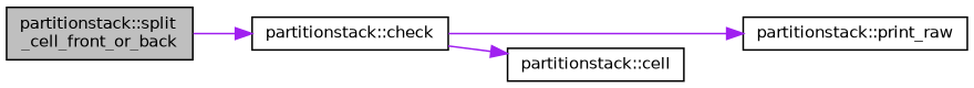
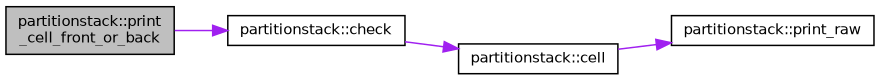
  digraph {
    rankdir=LR
    node [color=black fillcolor=white fontname=Helvetica fontsize=10 shape=record style=filled]
    edge [color=purple fontname=Helvetica fontsize=10 labelfontname=Helvetica labelfontsize=10 style=solid]
-   n1 [fillcolor=grey75 fontcolor=black height=0.2 label="partitionstack::split\l_cell_front_or_back" width=0.4]
+   n1 [fillcolor=grey75 fontcolor=black height=0.2 label="partitionstack::print\l_cell_front_or_back" width=0.4]
    n2 [height=0.2 label="partitionstack::check" width=0.4]
    n3 [height=0.2 label="partitionstack::print_raw" width=0.4]
    n4 [height=0.2 label="partitionstack::cell" width=0.4]
    n1 -> n2
-   n2 -> n3
+   n4 -> n3
    n2 -> n4
  }
